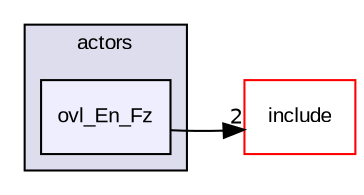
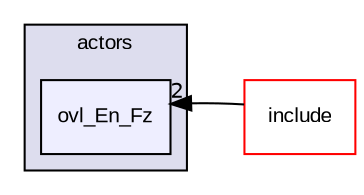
  digraph {
    compound=true
    rankdir=LR
    fontname="Liberation Sans"
    node [fontname="Liberation Sans" fontsize=10 shape=box style=filled]
    n1 [fillcolor="#eeeeff" label=ovl_En_Fz pencolor=black]
    n2 [color=red fillcolor=white label=include]
    subgraph cluster_1 {
      bgcolor="#ddddee"
      fontsize=10
      label=actors
      pencolor=black
      n1
    }
-   n1 -> n2 [headlabel=2 labeldistance=1.5 labelfontname=Helvetica labelfontsize=10 fontname="Liberation Sans"]
+   n2 -> n1 [headlabel=2 labeldistance=1.5 labelfontname=Helvetica labelfontsize=10 fontname="Liberation Sans"]
  }
